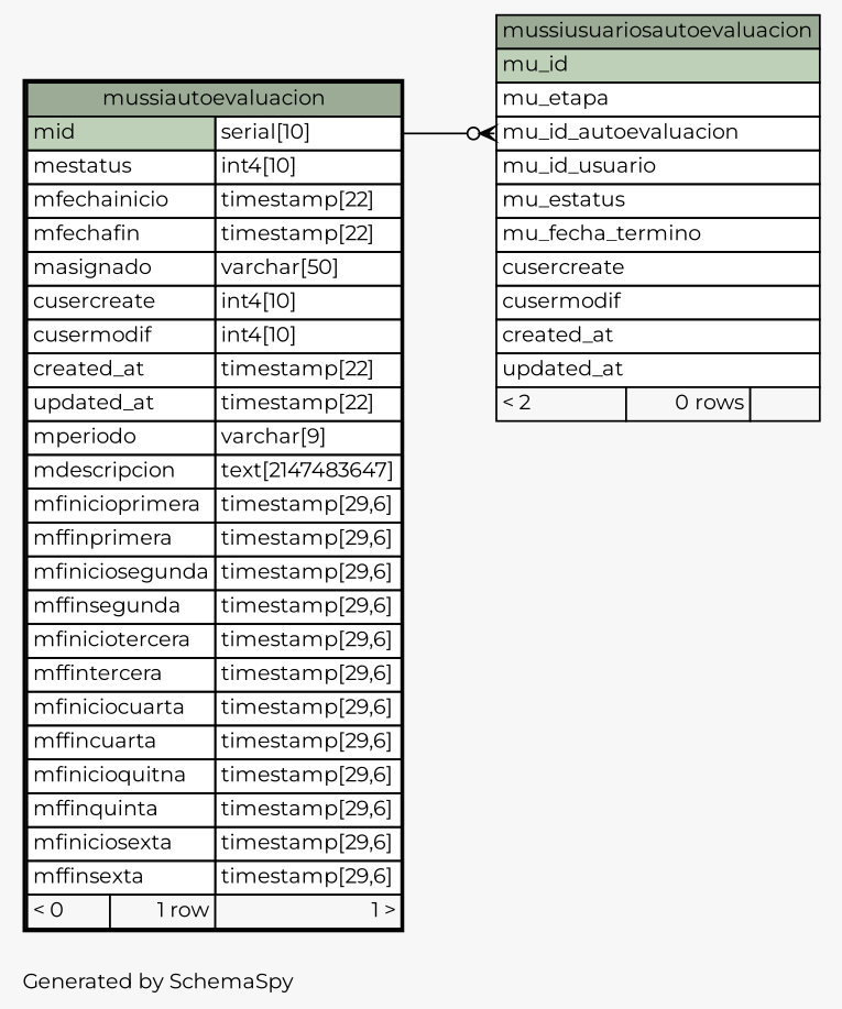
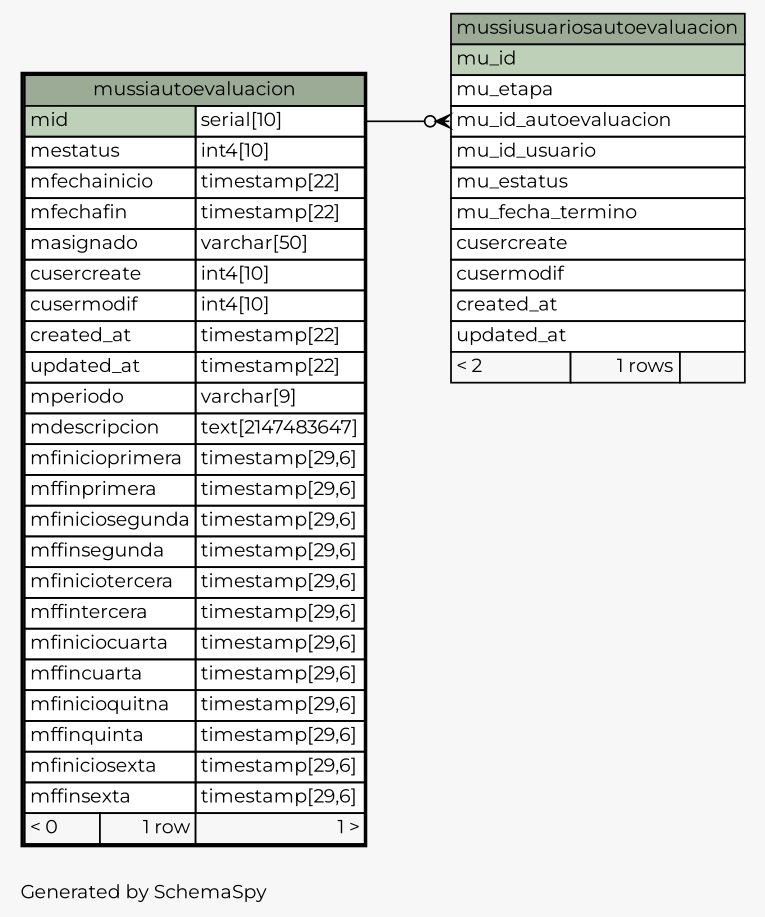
  digraph {
    bgcolor="#f7f7f7"
    fontname=Montserrat
    fontsize=11
    label="\nGenerated by SchemaSpy"
    labeljust=l
    nodesep=0.18
    rankdir=RL
    ranksep=0.46
    node [fontname=Montserrat fontsize=11 shape=plaintext]
-   n1 [label=<     <TABLE BORDER="0" CELLBORDER="1" CELLSPACING="0" BGCOLOR="#ffffff">       <TR><TD COLSPAN="3" BGCOLOR="#9bab96" ALIGN="CENTER">mussiusuariosautoevaluacion</TD></TR>       <TR><TD PORT="mu_id" COLSPAN="3" BGCOLOR="#bed1b8" ALIGN="LEFT">mu_id</TD></TR>       <TR><TD PORT="mu_etapa" COLSPAN="3" ALIGN="LEFT">mu_etapa</TD></TR>       <TR><TD PORT="mu_id_autoevaluacion" COLSPAN="3" ALIGN="LEFT">mu_id_autoevaluacion</TD></TR>       <TR><TD PORT="mu_id_usuario" COLSPAN="3" ALIGN="LEFT">mu_id_usuario</TD></TR>       <TR><TD PORT="mu_estatus" COLSPAN="3" ALIGN="LEFT">mu_estatus</TD></TR>       <TR><TD PORT="mu_fecha_termino" COLSPAN="3" ALIGN="LEFT">mu_fecha_termino</TD></TR>       <TR><TD PORT="cusercreate" COLSPAN="3" ALIGN="LEFT">cusercreate</TD></TR>       <TR><TD PORT="cusermodif" COLSPAN="3" ALIGN="LEFT">cusermodif</TD></TR>       <TR><TD PORT="created_at" COLSPAN="3" ALIGN="LEFT">created_at</TD></TR>       <TR><TD PORT="updated_at" COLSPAN="3" ALIGN="LEFT">updated_at</TD></TR>       <TR><TD ALIGN="LEFT" BGCOLOR="#f7f7f7">&lt; 2</TD><TD ALIGN="RIGHT" BGCOLOR="#f7f7f7">0 rows</TD><TD ALIGN="RIGHT" BGCOLOR="#f7f7f7">  </TD></TR>     </TABLE>>]
+   n1 [label=<     <TABLE BORDER="0" CELLBORDER="1" CELLSPACING="0" BGCOLOR="#ffffff">       <TR><TD COLSPAN="3" BGCOLOR="#9bab96" ALIGN="CENTER">mussiusuariosautoevaluacion</TD></TR>       <TR><TD PORT="mu_id" COLSPAN="3" BGCOLOR="#bed1b8" ALIGN="LEFT">mu_id</TD></TR>       <TR><TD PORT="mu_etapa" COLSPAN="3" ALIGN="LEFT">mu_etapa</TD></TR>       <TR><TD PORT="mu_id_autoevaluacion" COLSPAN="3" ALIGN="LEFT">mu_id_autoevaluacion</TD></TR>       <TR><TD PORT="mu_id_usuario" COLSPAN="3" ALIGN="LEFT">mu_id_usuario</TD></TR>       <TR><TD PORT="mu_estatus" COLSPAN="3" ALIGN="LEFT">mu_estatus</TD></TR>       <TR><TD PORT="mu_fecha_termino" COLSPAN="3" ALIGN="LEFT">mu_fecha_termino</TD></TR>       <TR><TD PORT="cusercreate" COLSPAN="3" ALIGN="LEFT">cusercreate</TD></TR>       <TR><TD PORT="cusermodif" COLSPAN="3" ALIGN="LEFT">cusermodif</TD></TR>       <TR><TD PORT="created_at" COLSPAN="3" ALIGN="LEFT">created_at</TD></TR>       <TR><TD PORT="updated_at" COLSPAN="3" ALIGN="LEFT">updated_at</TD></TR>       <TR><TD ALIGN="LEFT" BGCOLOR="#f7f7f7">&lt; 2</TD><TD ALIGN="RIGHT" BGCOLOR="#f7f7f7">1 rows</TD><TD ALIGN="RIGHT" BGCOLOR="#f7f7f7">  </TD></TR>     </TABLE>>]
    n2 [label=<     <TABLE BORDER="2" CELLBORDER="1" CELLSPACING="0" BGCOLOR="#ffffff">       <TR><TD COLSPAN="3" BGCOLOR="#9bab96" ALIGN="CENTER">mussiautoevaluacion</TD></TR>       <TR><TD PORT="mid" COLSPAN="2" BGCOLOR="#bed1b8" ALIGN="LEFT">mid</TD><TD PORT="mid.type" ALIGN="LEFT">serial[10]</TD></TR>       <TR><TD PORT="mestatus" COLSPAN="2" ALIGN="LEFT">mestatus</TD><TD PORT="mestatus.type" ALIGN="LEFT">int4[10]</TD></TR>       <TR><TD PORT="mfechainicio" COLSPAN="2" ALIGN="LEFT">mfechainicio</TD><TD PORT="mfechainicio.type" ALIGN="LEFT">timestamp[22]</TD></TR>       <TR><TD PORT="mfechafin" COLSPAN="2" ALIGN="LEFT">mfechafin</TD><TD PORT="mfechafin.type" ALIGN="LEFT">timestamp[22]</TD></TR>       <TR><TD PORT="masignado" COLSPAN="2" ALIGN="LEFT">masignado</TD><TD PORT="masignado.type" ALIGN="LEFT">varchar[50]</TD></TR>       <TR><TD PORT="cusercreate" COLSPAN="2" ALIGN="LEFT">cusercreate</TD><TD PORT="cusercreate.type" ALIGN="LEFT">int4[10]</TD></TR>       <TR><TD PORT="cusermodif" COLSPAN="2" ALIGN="LEFT">cusermodif</TD><TD PORT="cusermodif.type" ALIGN="LEFT">int4[10]</TD></TR>       <TR><TD PORT="created_at" COLSPAN="2" ALIGN="LEFT">created_at</TD><TD PORT="created_at.type" ALIGN="LEFT">timestamp[22]</TD></TR>       <TR><TD PORT="updated_at" COLSPAN="2" ALIGN="LEFT">updated_at</TD><TD PORT="updated_at.type" ALIGN="LEFT">timestamp[22]</TD></TR>       <TR><TD PORT="mperiodo" COLSPAN="2" ALIGN="LEFT">mperiodo</TD><TD PORT="mperiodo.type" ALIGN="LEFT">varchar[9]</TD></TR>       <TR><TD PORT="mdescripcion" COLSPAN="2" ALIGN="LEFT">mdescripcion</TD><TD PORT="mdescripcion.type" ALIGN="LEFT">text[2147483647]</TD></TR>       <TR><TD PORT="mfinicioprimera" COLSPAN="2" ALIGN="LEFT">mfinicioprimera</TD><TD PORT="mfinicioprimera.type" ALIGN="LEFT">timestamp[29,6]</TD></TR>       <TR><TD PORT="mffinprimera" COLSPAN="2" ALIGN="LEFT">mffinprimera</TD><TD PORT="mffinprimera.type" ALIGN="LEFT">timestamp[29,6]</TD></TR>       <TR><TD PORT="mfiniciosegunda" COLSPAN="2" ALIGN="LEFT">mfiniciosegunda</TD><TD PORT="mfiniciosegunda.type" ALIGN="LEFT">timestamp[29,6]</TD></TR>       <TR><TD PORT="mffinsegunda" COLSPAN="2" ALIGN="LEFT">mffinsegunda</TD><TD PORT="mffinsegunda.type" ALIGN="LEFT">timestamp[29,6]</TD></TR>       <TR><TD PORT="mfiniciotercera" COLSPAN="2" ALIGN="LEFT">mfiniciotercera</TD><TD PORT="mfiniciotercera.type" ALIGN="LEFT">timestamp[29,6]</TD></TR>       <TR><TD PORT="mffintercera" COLSPAN="2" ALIGN="LEFT">mffintercera</TD><TD PORT="mffintercera.type" ALIGN="LEFT">timestamp[29,6]</TD></TR>       <TR><TD PORT="mfiniciocuarta" COLSPAN="2" ALIGN="LEFT">mfiniciocuarta</TD><TD PORT="mfiniciocuarta.type" ALIGN="LEFT">timestamp[29,6]</TD></TR>       <TR><TD PORT="mffincuarta" COLSPAN="2" ALIGN="LEFT">mffincuarta</TD><TD PORT="mffincuarta.type" ALIGN="LEFT">timestamp[29,6]</TD></TR>       <TR><TD PORT="mfinicioquitna" COLSPAN="2" ALIGN="LEFT">mfinicioquitna</TD><TD PORT="mfinicioquitna.type" ALIGN="LEFT">timestamp[29,6]</TD></TR>       <TR><TD PORT="mffinquinta" COLSPAN="2" ALIGN="LEFT">mffinquinta</TD><TD PORT="mffinquinta.type" ALIGN="LEFT">timestamp[29,6]</TD></TR>       <TR><TD PORT="mfiniciosexta" COLSPAN="2" ALIGN="LEFT">mfiniciosexta</TD><TD PORT="mfiniciosexta.type" ALIGN="LEFT">timestamp[29,6]</TD></TR>       <TR><TD PORT="mffinsexta" COLSPAN="2" ALIGN="LEFT">mffinsexta</TD><TD PORT="mffinsexta.type" ALIGN="LEFT">timestamp[29,6]</TD></TR>       <TR><TD ALIGN="LEFT" BGCOLOR="#f7f7f7">&lt; 0</TD><TD ALIGN="RIGHT" BGCOLOR="#f7f7f7">1 row</TD><TD ALIGN="RIGHT" BGCOLOR="#f7f7f7">1 &gt;</TD></TR>     </TABLE>>]
    n1 -> n2 [arrowhead=none arrowsize=0.8 arrowtail=crowodot dir=back headport="mid.type:e" tailport="mu_id_autoevaluacion:w" fontname=Montserrat]
  }
